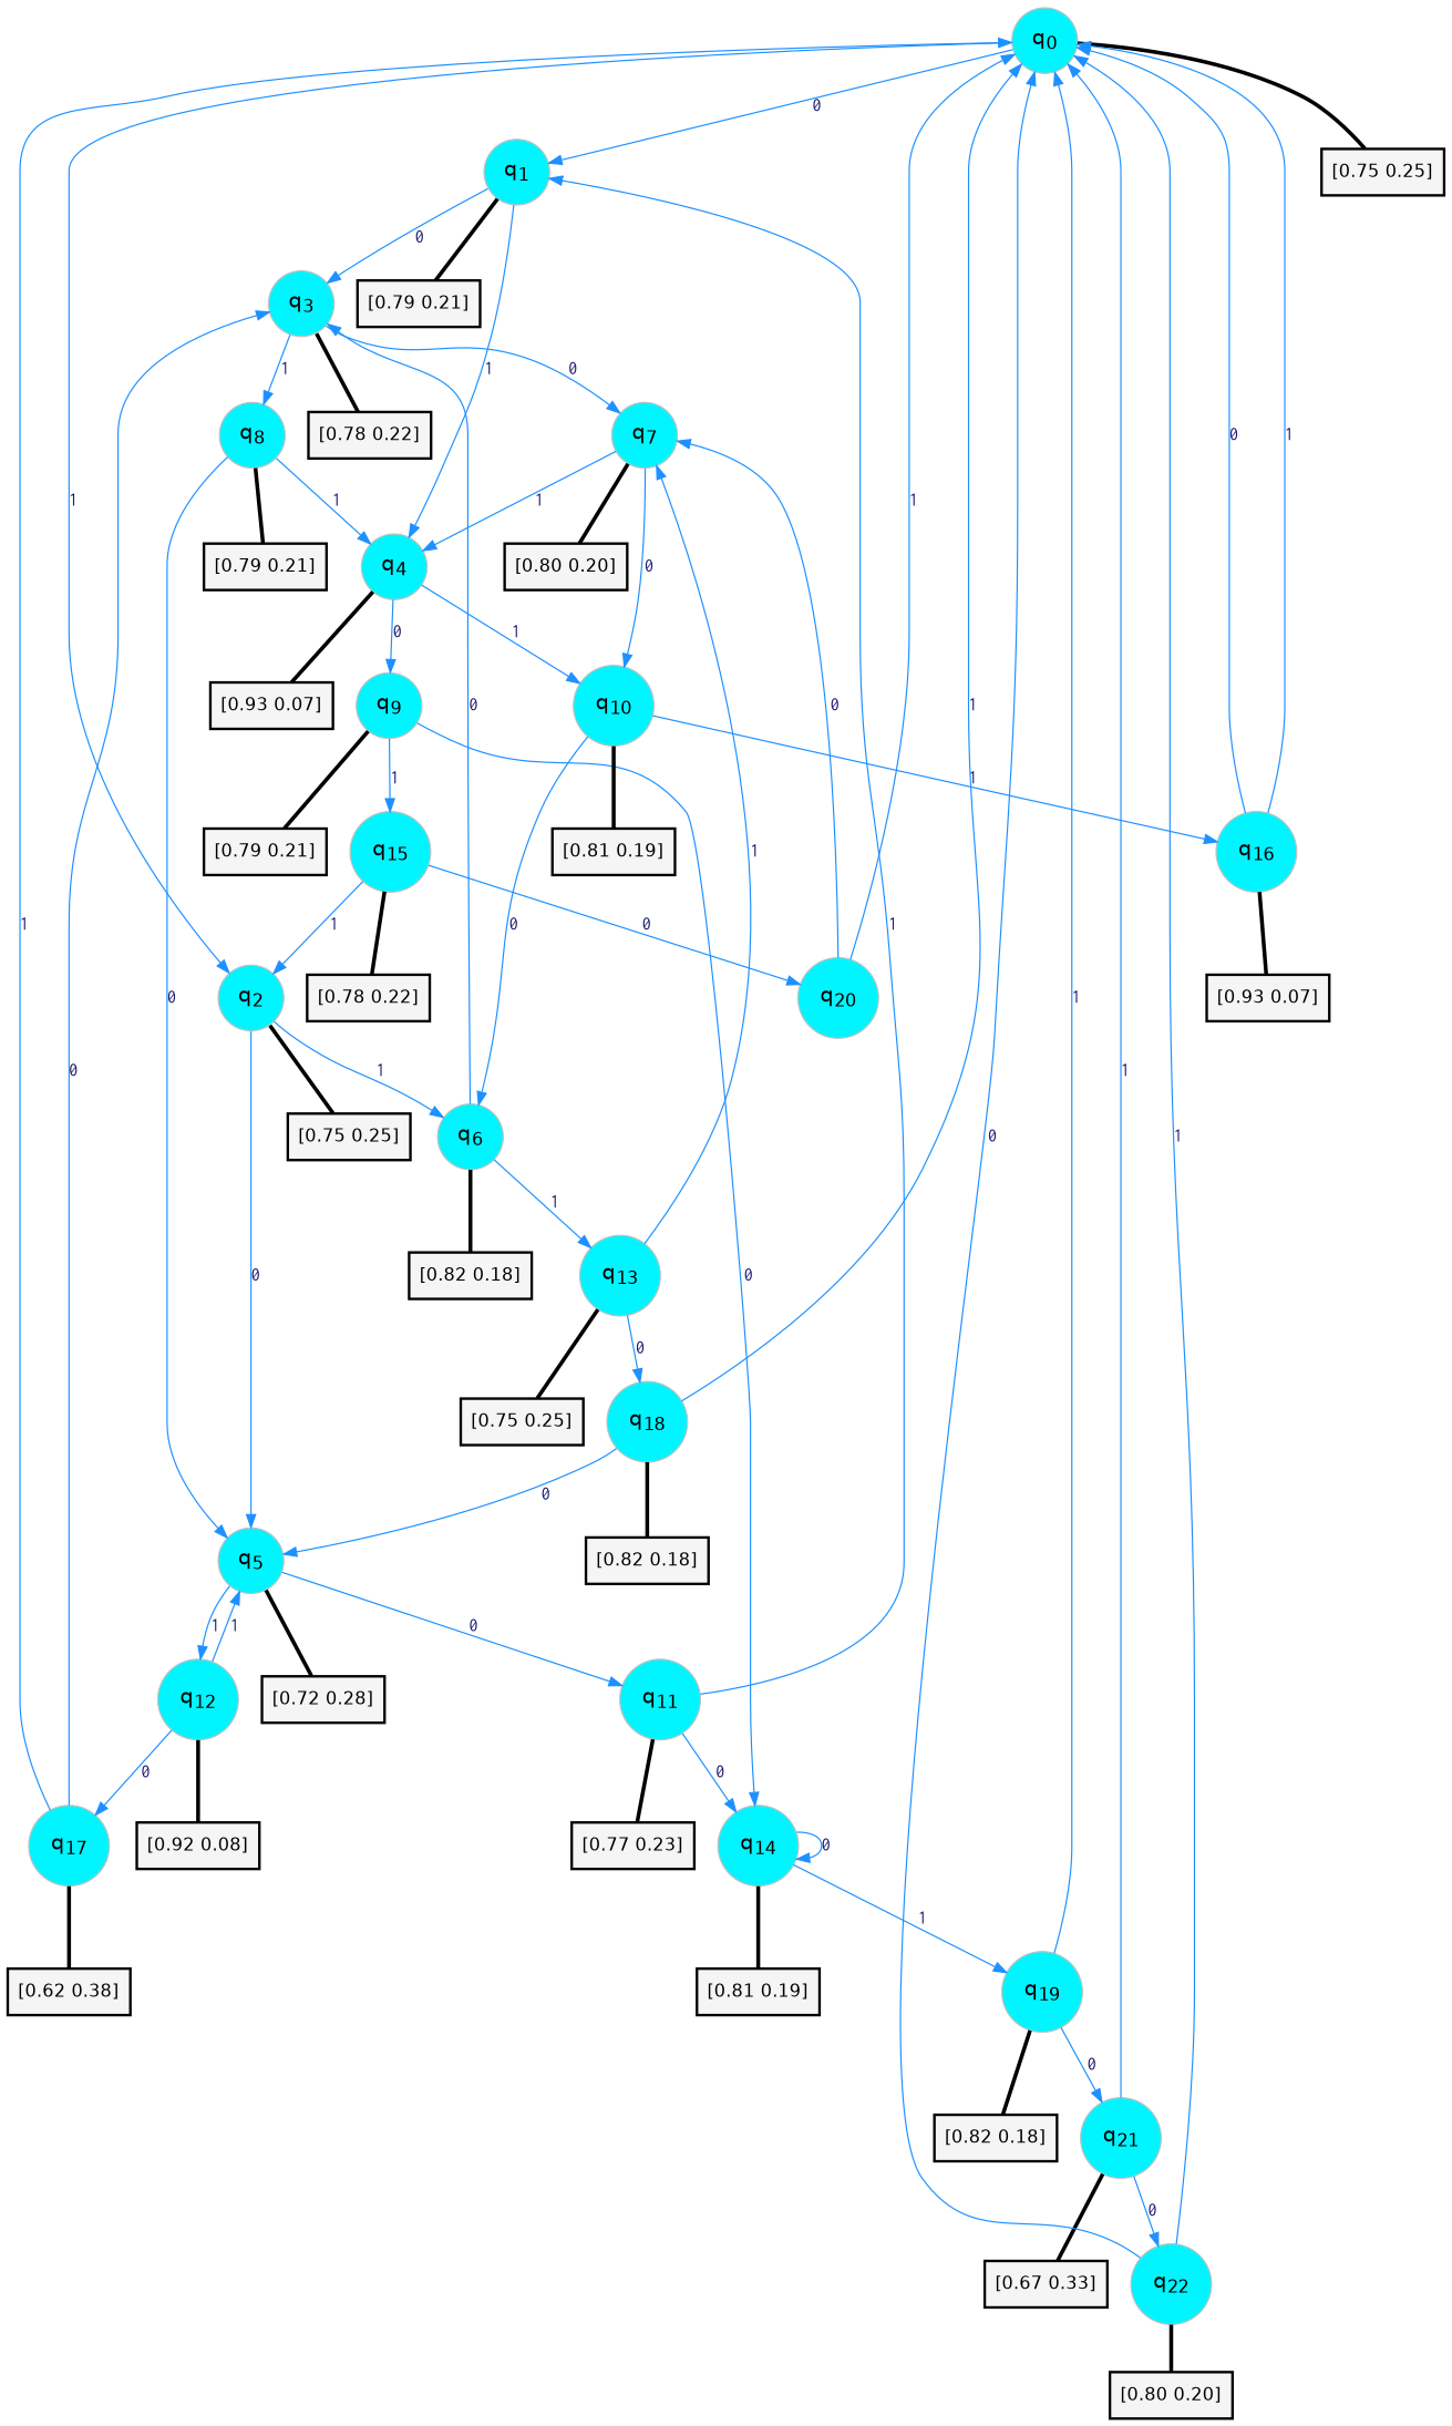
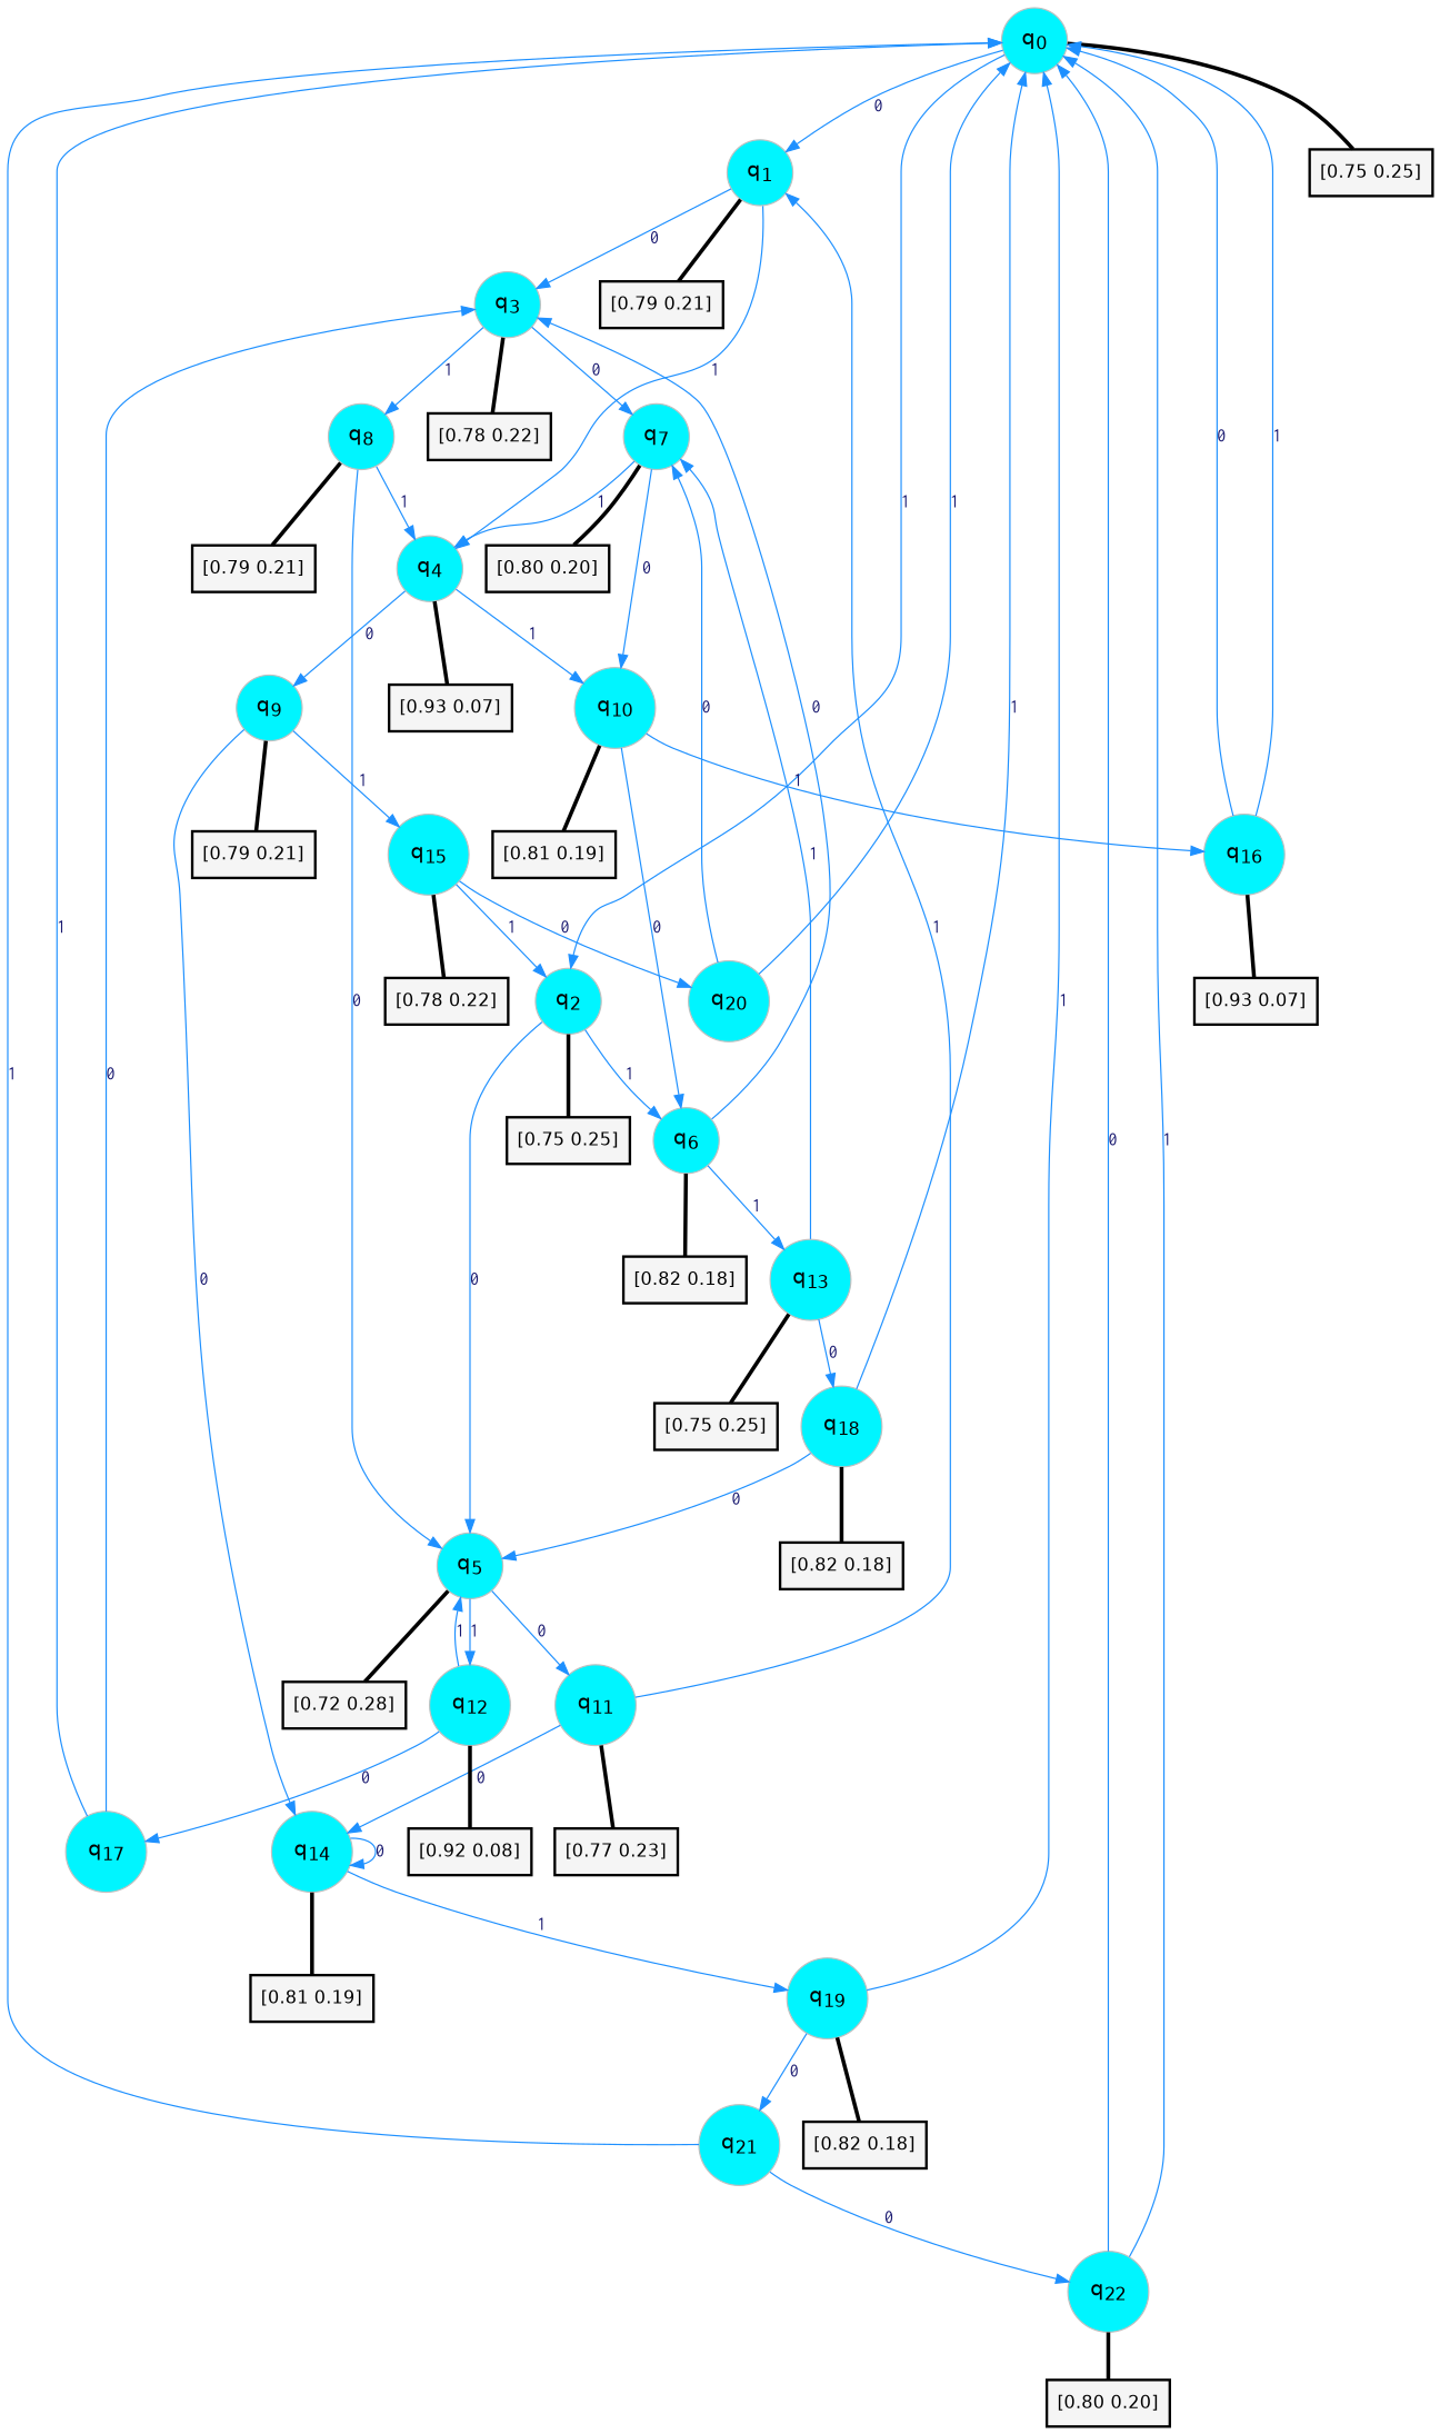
  digraph {
    rankdir=TD
    node [color=gray fillcolor=turquoise1 fontcolor=black fontname=Helvetica fontsize=16 fontweight=bold shape=circle style=filled]
    edge [arrowsize=1 color=dodgerblue1 fontcolor=midnightblue fontname=courier fontweight=bold penwidth=1 style=solid weight=20]
    n1 [label=<q<SUB>0</SUB>>]
    n2 [label=<q<SUB>1</SUB>>]
    n3 [label=<q<SUB>2</SUB>>]
    n4 [color=black fillcolor=whitesmoke fontsize=14 label="[0.75 0.25]" penwidth=2 shape=box]
    n5 [label=<q<SUB>3</SUB>>]
    n6 [label=<q<SUB>4</SUB>>]
    n7 [color=black fillcolor=whitesmoke fontsize=14 label="[0.79 0.21]" penwidth=2 shape=box]
    n8 [label=<q<SUB>5</SUB>>]
    n9 [label=<q<SUB>6</SUB>>]
    n10 [color=black fillcolor=whitesmoke fontsize=14 label="[0.75 0.25]" penwidth=2 shape=box]
    n11 [label=<q<SUB>7</SUB>>]
    n12 [label=<q<SUB>8</SUB>>]
    n13 [color=black fillcolor=whitesmoke fontsize=14 label="[0.78 0.22]" penwidth=2 shape=box]
    n14 [label=<q<SUB>9</SUB>>]
    n15 [label=<q<SUB>10</SUB>>]
    n16 [color=black fillcolor=whitesmoke fontsize=14 label="[0.93 0.07]" penwidth=2 shape=box]
    n17 [label=<q<SUB>11</SUB>>]
    n18 [label=<q<SUB>12</SUB>>]
    n19 [color=black fillcolor=whitesmoke fontsize=14 label="[0.72 0.28]" penwidth=2 shape=box]
    n20 [label=<q<SUB>13</SUB>>]
    n21 [color=black fillcolor=whitesmoke fontsize=14 label="[0.82 0.18]" penwidth=2 shape=box]
    n22 [color=black fillcolor=whitesmoke fontsize=14 label="[0.80 0.20]" penwidth=2 shape=box]
    n23 [color=black fillcolor=whitesmoke fontsize=14 label="[0.79 0.21]" penwidth=2 shape=box]
    n24 [label=<q<SUB>14</SUB>>]
    n25 [label=<q<SUB>15</SUB>>]
    n26 [color=black fillcolor=whitesmoke fontsize=14 label="[0.79 0.21]" penwidth=2 shape=box]
    n27 [label=<q<SUB>16</SUB>>]
    n28 [color=black fillcolor=whitesmoke fontsize=14 label="[0.81 0.19]" penwidth=2 shape=box]
    n29 [color=black fillcolor=whitesmoke fontsize=14 label="[0.77 0.23]" penwidth=2 shape=box]
    n30 [label=<q<SUB>17</SUB>>]
    n31 [color=black fillcolor=whitesmoke fontsize=14 label="[0.92 0.08]" penwidth=2 shape=box]
    n32 [label=<q<SUB>18</SUB>>]
    n33 [color=black fillcolor=whitesmoke fontsize=14 label="[0.75 0.25]" penwidth=2 shape=box]
    n34 [label=<q<SUB>19</SUB>>]
    n35 [color=black fillcolor=whitesmoke fontsize=14 label="[0.81 0.19]" penwidth=2 shape=box]
    n36 [label=<q<SUB>20</SUB>>]
    n37 [color=black fillcolor=whitesmoke fontsize=14 label="[0.78 0.22]" penwidth=2 shape=box]
    n38 [color=black fillcolor=whitesmoke fontsize=14 label="[0.93 0.07]" penwidth=2 shape=box]
-   n39 [color=black fillcolor=whitesmoke fontsize=14 label="[0.62 0.38]" penwidth=2 shape=box]
    n40 [color=black fillcolor=whitesmoke fontsize=14 label="[0.82 0.18]" penwidth=2 shape=box]
    n41 [label=<q<SUB>21</SUB>>]
    n42 [color=black fillcolor=whitesmoke fontsize=14 label="[0.82 0.18]" penwidth=2 shape=box]
    n43 [label=<q<SUB>22</SUB>>]
-   n44 [color=black fillcolor=whitesmoke fontsize=14 label="[0.67 0.33]" penwidth=2 shape=box]
    n45 [color=black fillcolor=whitesmoke fontsize=14 label="[0.80 0.20]" penwidth=2 shape=box]
    n1 -> n2 [label=0]
    n1 -> n3 [label=1]
    n1 -> n4 [arrowhead=none color=black penwidth=3]
    n2 -> n5 [label=0]
    n2 -> n6 [label=1]
    n2 -> n7 [arrowhead=none color=black penwidth=3]
    n3 -> n8 [label=0]
    n3 -> n9 [label=1]
    n3 -> n10 [arrowhead=none color=black penwidth=3]
    n5 -> n11 [label=0]
    n5 -> n12 [label=1]
    n5 -> n13 [arrowhead=none color=black penwidth=3]
    n6 -> n14 [label=0]
    n6 -> n15 [label=1]
    n6 -> n16 [arrowhead=none color=black penwidth=3]
    n8 -> n17 [label=0]
    n8 -> n18 [label=1]
    n8 -> n19 [arrowhead=none color=black penwidth=3]
    n9 -> n5 [label=0]
    n9 -> n20 [label=1]
    n9 -> n21 [arrowhead=none color=black penwidth=3]
    n11 -> n6 [label=1]
    n11 -> n15 [label=0]
    n11 -> n22 [arrowhead=none color=black penwidth=3]
    n12 -> n6 [label=1]
    n12 -> n8 [label=0]
    n12 -> n23 [arrowhead=none color=black penwidth=3]
    n14 -> n24 [label=0]
    n14 -> n25 [label=1]
    n14 -> n26 [arrowhead=none color=black penwidth=3]
    n15 -> n9 [label=0]
    n15 -> n27 [label=1]
    n15 -> n28 [arrowhead=none color=black penwidth=3]
    n17 -> n2 [label=1]
    n17 -> n24 [label=0]
    n17 -> n29 [arrowhead=none color=black penwidth=3]
    n18 -> n8 [label=1]
    n18 -> n30 [label=0]
    n18 -> n31 [arrowhead=none color=black penwidth=3]
    n20 -> n11 [label=1]
    n20 -> n32 [label=0]
    n20 -> n33 [arrowhead=none color=black penwidth=3]
    n24 -> n24 [label=0]
    n24 -> n34 [label=1]
    n24 -> n35 [arrowhead=none color=black penwidth=3]
    n25 -> n3 [label=1]
    n25 -> n36 [label=0]
    n25 -> n37 [arrowhead=none color=black penwidth=3]
    n27 -> n1 [label=0]
    n27 -> n1 [label=1]
    n27 -> n38 [arrowhead=none color=black penwidth=3]
    n30 -> n1 [label=1]
    n30 -> n5 [label=0]
-   n30 -> n39 [arrowhead=none color=black penwidth=3]
    n32 -> n1 [label=1]
    n32 -> n8 [label=0]
    n32 -> n40 [arrowhead=none color=black penwidth=3]
    n34 -> n1 [label=1]
    n34 -> n41 [label=0]
    n34 -> n42 [arrowhead=none color=black penwidth=3]
    n36 -> n1 [label=1]
    n36 -> n11 [label=0]
    n41 -> n1 [label=1]
    n41 -> n43 [label=0]
-   n41 -> n44 [arrowhead=none color=black penwidth=3]
    n43 -> n1 [label=0]
    n43 -> n1 [label=1]
    n43 -> n45 [arrowhead=none color=black penwidth=3]
  }
